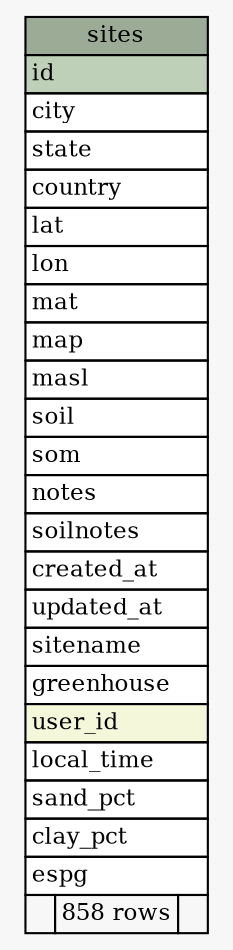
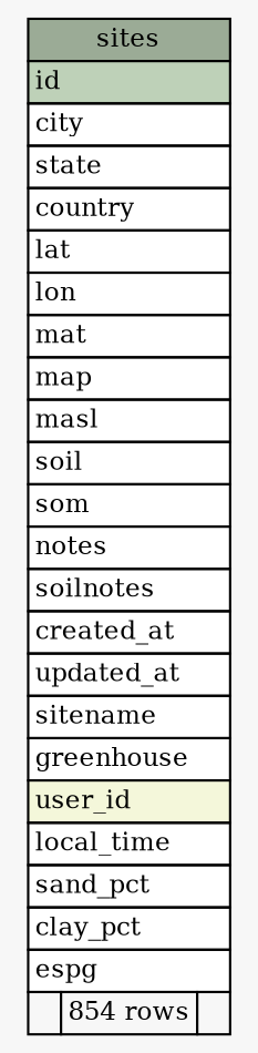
  digraph {
    bgcolor="#f7f7f7"
    fontname="DejaVu Serif"
    fontsize=11
    nodesep=0.18
    rankdir=TB
    ranksep=0.46
-   n1 [fontname="DejaVu Serif" fontsize=11 label=<     <TABLE BORDER="0" CELLBORDER="1" CELLSPACING="0" BGCOLOR="#ffffff">       <TR><TD COLSPAN="3" BGCOLOR="#9bab96" ALIGN="CENTER">sites</TD></TR>       <TR><TD PORT="id" COLSPAN="3" BGCOLOR="#bed1b8" ALIGN="LEFT">id</TD></TR>       <TR><TD PORT="city" COLSPAN="3" ALIGN="LEFT">city</TD></TR>       <TR><TD PORT="state" COLSPAN="3" ALIGN="LEFT">state</TD></TR>       <TR><TD PORT="country" COLSPAN="3" ALIGN="LEFT">country</TD></TR>       <TR><TD PORT="lat" COLSPAN="3" ALIGN="LEFT">lat</TD></TR>       <TR><TD PORT="lon" COLSPAN="3" ALIGN="LEFT">lon</TD></TR>       <TR><TD PORT="mat" COLSPAN="3" ALIGN="LEFT">mat</TD></TR>       <TR><TD PORT="map" COLSPAN="3" ALIGN="LEFT">map</TD></TR>       <TR><TD PORT="masl" COLSPAN="3" ALIGN="LEFT">masl</TD></TR>       <TR><TD PORT="soil" COLSPAN="3" ALIGN="LEFT">soil</TD></TR>       <TR><TD PORT="som" COLSPAN="3" ALIGN="LEFT">som</TD></TR>       <TR><TD PORT="notes" COLSPAN="3" ALIGN="LEFT">notes</TD></TR>       <TR><TD PORT="soilnotes" COLSPAN="3" ALIGN="LEFT">soilnotes</TD></TR>       <TR><TD PORT="created_at" COLSPAN="3" ALIGN="LEFT">created_at</TD></TR>       <TR><TD PORT="updated_at" COLSPAN="3" ALIGN="LEFT">updated_at</TD></TR>       <TR><TD PORT="sitename" COLSPAN="3" ALIGN="LEFT">sitename</TD></TR>       <TR><TD PORT="greenhouse" COLSPAN="3" ALIGN="LEFT">greenhouse</TD></TR>       <TR><TD PORT="user_id" COLSPAN="3" BGCOLOR="#f4f7da" ALIGN="LEFT">user_id</TD></TR>       <TR><TD PORT="local_time" COLSPAN="3" ALIGN="LEFT">local_time</TD></TR>       <TR><TD PORT="sand_pct" COLSPAN="3" ALIGN="LEFT">sand_pct</TD></TR>       <TR><TD PORT="clay_pct" COLSPAN="3" ALIGN="LEFT">clay_pct</TD></TR>       <TR><TD PORT="espg" COLSPAN="3" ALIGN="LEFT">espg</TD></TR>       <TR><TD ALIGN="LEFT" BGCOLOR="#f7f7f7">  </TD><TD ALIGN="RIGHT" BGCOLOR="#f7f7f7">858 rows</TD><TD ALIGN="RIGHT" BGCOLOR="#f7f7f7">  </TD></TR>     </TABLE>> shape=plaintext]
+   n1 [fontname="DejaVu Serif" fontsize=11 label=<     <TABLE BORDER="0" CELLBORDER="1" CELLSPACING="0" BGCOLOR="#ffffff">       <TR><TD COLSPAN="3" BGCOLOR="#9bab96" ALIGN="CENTER">sites</TD></TR>       <TR><TD PORT="id" COLSPAN="3" BGCOLOR="#bed1b8" ALIGN="LEFT">id</TD></TR>       <TR><TD PORT="city" COLSPAN="3" ALIGN="LEFT">city</TD></TR>       <TR><TD PORT="state" COLSPAN="3" ALIGN="LEFT">state</TD></TR>       <TR><TD PORT="country" COLSPAN="3" ALIGN="LEFT">country</TD></TR>       <TR><TD PORT="lat" COLSPAN="3" ALIGN="LEFT">lat</TD></TR>       <TR><TD PORT="lon" COLSPAN="3" ALIGN="LEFT">lon</TD></TR>       <TR><TD PORT="mat" COLSPAN="3" ALIGN="LEFT">mat</TD></TR>       <TR><TD PORT="map" COLSPAN="3" ALIGN="LEFT">map</TD></TR>       <TR><TD PORT="masl" COLSPAN="3" ALIGN="LEFT">masl</TD></TR>       <TR><TD PORT="soil" COLSPAN="3" ALIGN="LEFT">soil</TD></TR>       <TR><TD PORT="som" COLSPAN="3" ALIGN="LEFT">som</TD></TR>       <TR><TD PORT="notes" COLSPAN="3" ALIGN="LEFT">notes</TD></TR>       <TR><TD PORT="soilnotes" COLSPAN="3" ALIGN="LEFT">soilnotes</TD></TR>       <TR><TD PORT="created_at" COLSPAN="3" ALIGN="LEFT">created_at</TD></TR>       <TR><TD PORT="updated_at" COLSPAN="3" ALIGN="LEFT">updated_at</TD></TR>       <TR><TD PORT="sitename" COLSPAN="3" ALIGN="LEFT">sitename</TD></TR>       <TR><TD PORT="greenhouse" COLSPAN="3" ALIGN="LEFT">greenhouse</TD></TR>       <TR><TD PORT="user_id" COLSPAN="3" BGCOLOR="#f4f7da" ALIGN="LEFT">user_id</TD></TR>       <TR><TD PORT="local_time" COLSPAN="3" ALIGN="LEFT">local_time</TD></TR>       <TR><TD PORT="sand_pct" COLSPAN="3" ALIGN="LEFT">sand_pct</TD></TR>       <TR><TD PORT="clay_pct" COLSPAN="3" ALIGN="LEFT">clay_pct</TD></TR>       <TR><TD PORT="espg" COLSPAN="3" ALIGN="LEFT">espg</TD></TR>       <TR><TD ALIGN="LEFT" BGCOLOR="#f7f7f7">  </TD><TD ALIGN="RIGHT" BGCOLOR="#f7f7f7">854 rows</TD><TD ALIGN="RIGHT" BGCOLOR="#f7f7f7">  </TD></TR>     </TABLE>> shape=plaintext]
  }
